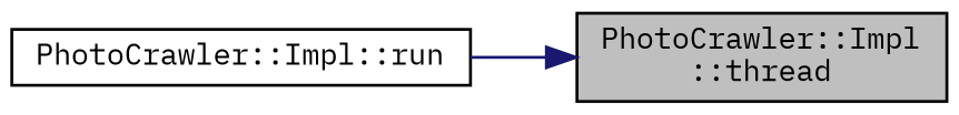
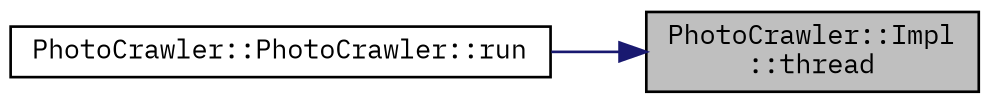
  digraph {
    rankdir=RL
    fontname="IBM Plex Mono"
    node [color=black fontname="IBM Plex Mono" fontsize=10 shape=record style=filled]
    n1 [fillcolor=grey75 fontcolor=black height=0.2 label="PhotoCrawler::Impl\l::thread" width=0.4]
-   n2 [fillcolor=white height=0.2 label="PhotoCrawler::Impl::run" width=0.4]
+   n2 [fillcolor=white height=0.2 label="PhotoCrawler::PhotoCrawler::run" width=0.4]
    n1 -> n2 [color=midnightblue dir=back fontname="IBM Plex Mono" fontsize=10 labelfontname=Helvetica labelfontsize=10 style=solid]
  }
